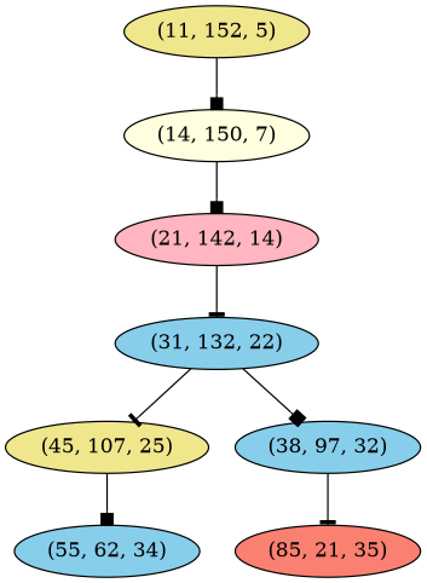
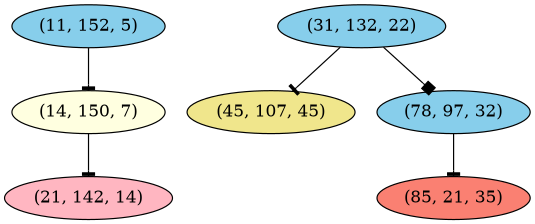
  digraph {
    node [fillcolor=skyblue style=filled]
    edge [arrowhead=tee]
    "(14, 150, 7)" [fillcolor=lightyellow]
-   "(11, 152, 5)" [fillcolor=khaki]
+   "(11, 152, 5)"
    "(21, 142, 14)" [fillcolor=lightpink]
    "(31, 132, 22)"
-   "(45, 107, 25)" [fillcolor=khaki]
-   "(78, 97, 32)" [label="(38, 97, 32)"]
-   "(55, 62, 34)"
+   "(45, 107, 25)" [fillcolor=khaki label="(45, 107, 45)"]
+   "(78, 97, 32)"
    n8 [fillcolor=salmon label="(85, 21, 35)"]
-   "(14, 150, 7)" -> "(21, 142, 14)" [arrowhead=box]
-   "(11, 152, 5)" -> "(14, 150, 7)" [arrowhead=box]
-   "(21, 142, 14)" -> "(31, 132, 22)"
+   "(14, 150, 7)" -> "(21, 142, 14)"
+   "(11, 152, 5)" -> "(14, 150, 7)"
    "(31, 132, 22)" -> "(45, 107, 25)"
    "(31, 132, 22)" -> "(78, 97, 32)" [arrowhead=box]
-   "(45, 107, 25)" -> "(55, 62, 34)" [arrowhead=box]
    "(78, 97, 32)" -> n8
  }
